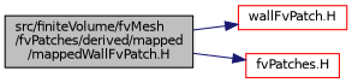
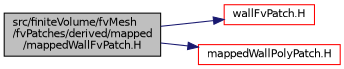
  digraph {
    rankdir=LR
    node [color=red fontname=Helvetica fontsize=10 shape=record]
    edge [color=midnightblue fontname=Helvetica fontsize=10 labelfontname=Helvetica labelfontsize=10 style=solid]
    n1 [color=black fillcolor=grey75 fontcolor=black height=0.2 label="src/finiteVolume/fvMesh\l/fvPatches/derived/mapped\l/mappedWallFvPatch.H" style=filled width=0.4]
    n2 [height=0.2 label="wallFvPatch.H" width=0.4]
-   n3 [height=0.2 label="fvPatches.H" width=0.4]
+   n3 [height=0.2 label="mappedWallPolyPatch.H" width=0.4]
    n1 -> n2
    n1 -> n3
  }
